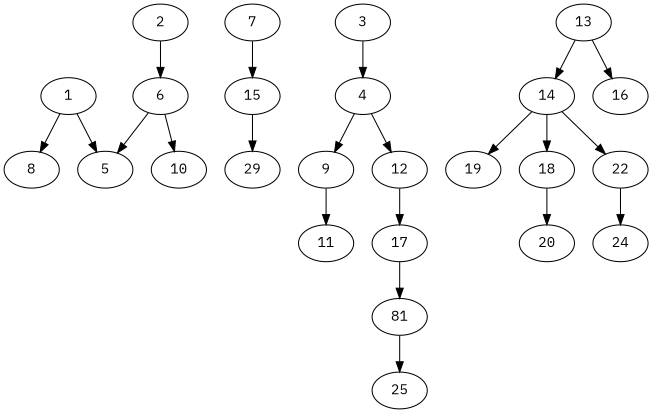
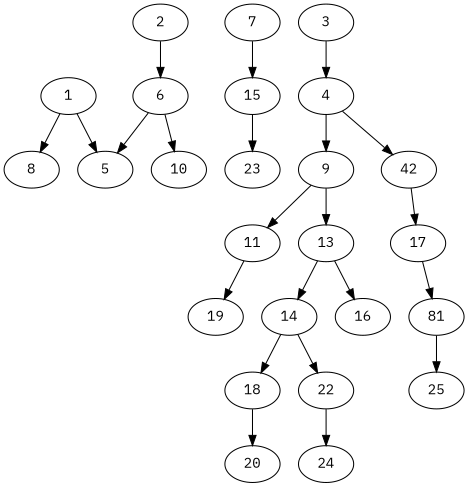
  digraph {
    fontname="IBM Plex Mono"
    node [alpha=0.05 fontname="IBM Plex Mono"]
    edge [fontname="IBM Plex Mono"]
    1 [alpha=0.00]
    5 [alpha=0.09]
    8 [alpha=0.07]
    2 [alpha=0.04]
    6 [alpha=0.06]
    10 [alpha=0.04]
    7 [alpha=0.11]
    15
    3 [alpha=0.19]
    4 [alpha=0.15]
    9 [alpha=0.17]
-   12 [alpha=0.18]
+   12 [alpha=0.18 label=42]
    11
    13 [alpha=0.14]
    17
    19 [alpha=0.19]
    14 [alpha=0.06]
    16 [alpha=0.02]
    n19 [alpha=0.16 label=81]
-   23 [alpha=0.08 label=29]
+   23 [alpha=0.08]
    18 [alpha=0.11]
    22 [alpha=0.20]
    25 [alpha=0.15]
    20 [alpha=0.10]
    24 [alpha=0.13]
    1 -> 5
    1 -> 8
    2 -> 6
    6 -> 5
    6 -> 10
    7 -> 15
    15 -> 23
    3 -> 4
    4 -> 9
    4 -> 12
    9 -> 11
+   9 -> 13
    12 -> 17
-   14 -> 19
+   11 -> 19
    13 -> 14
    13 -> 16
    17 -> n19
    14 -> 18
    14 -> 22
    n19 -> 25
    18 -> 20
    22 -> 24
  }
